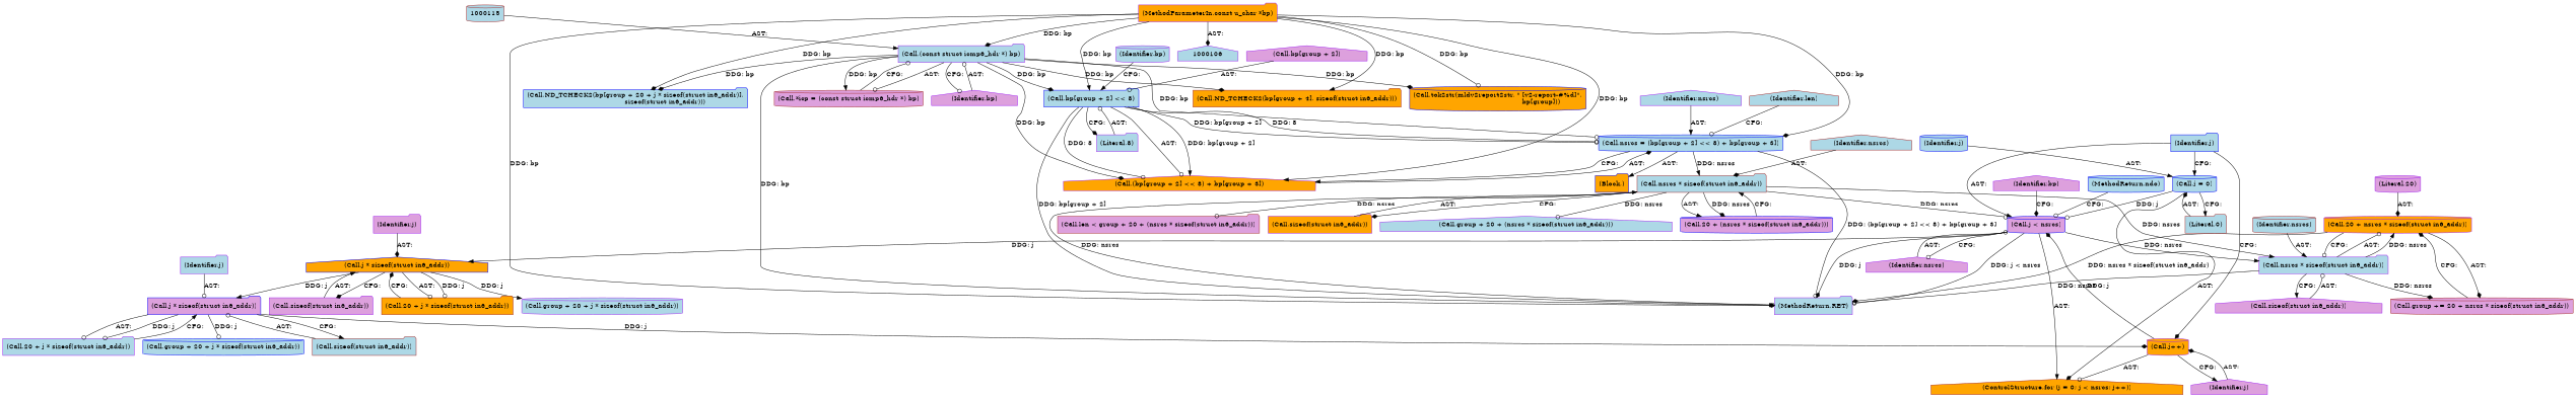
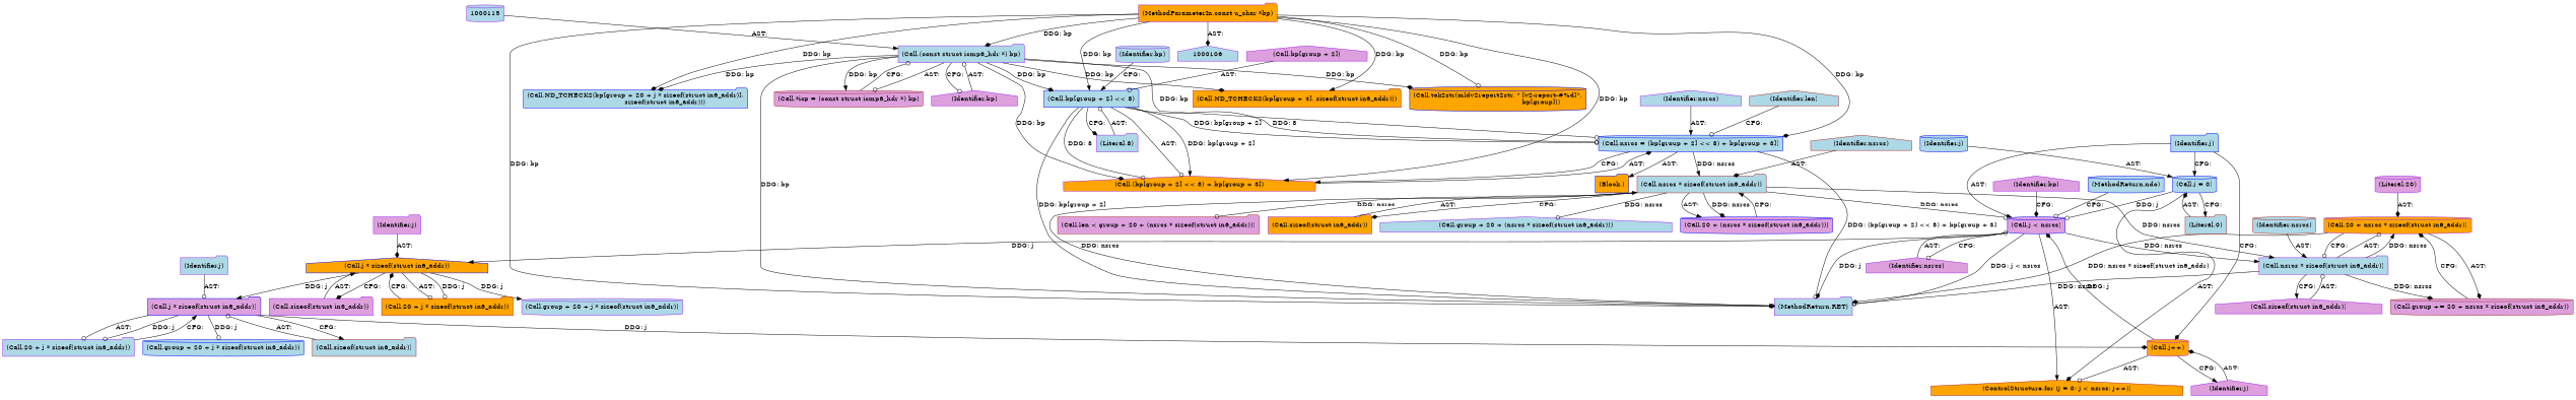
  digraph {
    node [color=purple fillcolor=lightblue shape=folder style=filled]
    edge [arrowhead=odot]
    n1 [fillcolor=orange label="(Call,20 + nsrcs * sizeof(struct in6_addr))" shape=cylinder]
    n2 [label="(Call,nsrcs * sizeof(struct in6_addr))"]
    n3 [color=brown fillcolor=plum label="(Call,group += 20 + nsrcs * sizeof(struct in6_addr))" shape=cylinder]
    n4 [label="(MethodReturn,RET)"]
    n5 [fillcolor=plum label="(Call,sizeof(struct in6_addr))" shape=house]
    n6 [color=blue fillcolor=plum label="(Call,j < nsrcs)" shape=cylinder]
    n7 [color=blue fillcolor=orange label="(Call,j * sizeof(struct in6_addr))" shape=house]
    n8 [fillcolor=plum label="(Identifier,nsrcs)" shape=house]
    n9 [color=brown fillcolor=orange label="(ControlStructure,for (j = 0; j < nsrcs; j++))" shape=house]
    n10 [color=blue fillcolor=plum label="(Call,j * sizeof(struct in6_addr))"]
    n11 [label="(Call,group + 20 + j * sizeof(struct in6_addr))" shape=cylinder]
    n12 [fillcolor=plum label="(Call,sizeof(struct in6_addr))"]
    n13 [color=brown fillcolor=orange label="(Call,20 + j * sizeof(struct in6_addr))"]
    n14 [color=blue label="(Call,j = 0)" shape=cylinder]
    n15 [color=brown label="(Literal,0)"]
    n16 [fillcolor=orange label="(Call,j++)" shape=cylinder]
    n17 [fillcolor=plum label="(Identifier,j)" shape=house]
    n18 [color=brown label="(Call,sizeof(struct in6_addr))"]
    n19 [color=blue label="(Call,group + 20 + j * sizeof(struct in6_addr))" shape=cylinder]
    n20 [label="(Call,20 + j * sizeof(struct in6_addr))"]
    n21 [color=brown label="(Call,nsrcs * sizeof(struct in6_addr))"]
    n22 [color=blue fillcolor=plum label="(Call,20 + (nsrcs * sizeof(struct in6_addr)))" shape=cylinder]
    n23 [color=brown fillcolor=plum label="(Call,len < group + 20 + (nsrcs * sizeof(struct in6_addr)))"]
    n24 [fillcolor=orange label="(Call,sizeof(struct in6_addr))"]
    n25 [label="(Call,group + 20 + (nsrcs * sizeof(struct in6_addr)))" shape=house]
    n26 [color=blue label="(Call,nsrcs = (bp[group + 2] << 8) + bp[group + 3])" shape=cylinder]
    n27 [color=blue fillcolor=orange label="(Block,)"]
    n28 [fillcolor=orange label="(Call,(bp[group + 2] << 8) + bp[group + 3])" shape=house]
    n29 [color=blue label="(Call,bp[group + 2] << 8)"]
    n30 [label="(Literal,8)"]
    n31 [label="(Call,(const struct icmp6_hdr *) bp)"]
    n32 [color=blue label="(Call,ND_TCHECK2(bp[group + 20 + j * sizeof(struct in6_addr)],\n                            sizeof(struct in6_addr)))"]
    n33 [color=blue fillcolor=orange label="(Call,tok2str(mldv2report2str, \" [v2-report-#%d]\",\n                                         bp[group]))" shape=cylinder]
    n34 [fillcolor=plum label="(Identifier,bp)" shape=house]
    n35 [color=brown fillcolor=orange label="(Call,ND_TCHECK2(bp[group + 4], sizeof(struct in6_addr)))"]
    n36 [color=brown fillcolor=plum label="(Call,*icp = (const struct icmp6_hdr *) bp)" shape=cylinder]
    n37 [fillcolor=orange label="(MethodParameterIn,const u_char *bp)"]
    1000106 [shape=house]
    n39 [fillcolor=plum label="(Identifier,bp)" shape=house]
    n40 [fillcolor=plum label="(Call,bp[group + 2])" shape=house]
    n41 [fillcolor=plum label="(Literal,20)" shape=cylinder]
    n42 [color=blue label="(MethodReturn,ndo)" shape=cylinder]
    n43 [color=brown label="(Identifier,nsrcs)" shape=house]
    n44 [label="(Identifier,j)"]
    n45 [color=blue label="(Identifier,j)" shape=cylinder]
    n46 [label="(Identifier,bp)" shape=cylinder]
    n47 [label="(Identifier,nsrcs)" shape=house]
    n48 [fillcolor=plum label="(Identifier,j)"]
    n49 [color=blue label="(Identifier,j)"]
    n50 [color=brown label="(Identifier,nsrcs)" shape=cylinder]
    n51 [color=brown label="(Identifier,len)" shape=house]
-   1000115 [color=brown shape=cylinder]
+   1000115 [shape=cylinder]
    n1 -> n2 [label="CFG: "]
    n1 -> n3 [arrowhead=diamond label="AST: "]
    n1 -> n4 [arrowhead=diamond label="DDG: nsrcs * sizeof(struct in6_addr)"]
    n2 -> n1 [label="AST: "]
    n2 -> n1 [arrowhead=normal label="DDG: nsrcs"]
    n2 -> n3 [arrowhead=diamond label="DDG: nsrcs"]
    n2 -> n4 [label="DDG: nsrcs"]
    n2 -> n5 [arrowhead=normal label="CFG: "]
    n3 -> n1 [arrowhead=diamond label="CFG: "]
    n5 -> n2 [label="AST: "]
    n6 -> n2 [arrowhead=normal label="DDG: nsrcs"]
    n6 -> n4 [label="DDG: j < nsrcs"]
    n6 -> n4 [arrowhead=diamond label="DDG: j"]
    n6 -> n7 [arrowhead=normal label="DDG: j"]
    n6 -> n8 [label="CFG: "]
    n6 -> n9 [arrowhead=normal label="AST: "]
    n7 -> n10 [arrowhead=normal label="DDG: j"]
    n7 -> n11 [arrowhead=normal label="DDG: j"]
    n7 -> n12 [arrowhead=diamond label="CFG: "]
    n7 -> n13 [label="AST: "]
    n7 -> n13 [label="DDG: j"]
    n8 -> n6 [label="AST: "]
    n10 -> n16 [arrowhead=diamond label="DDG: j"]
    n10 -> n18 [arrowhead=normal label="CFG: "]
    n10 -> n19 [label="DDG: j"]
    n10 -> n20 [label="AST: "]
    n10 -> n20 [label="DDG: j"]
    n12 -> n7 [arrowhead=normal label="AST: "]
    n13 -> n7 [arrowhead=diamond label="CFG: "]
    n14 -> n6 [label="DDG: j"]
    n14 -> n9 [arrowhead=diamond label="AST: "]
    n14 -> n15 [arrowhead=normal label="CFG: "]
    n15 -> n14 [arrowhead=diamond label="AST: "]
    n16 -> n6 [arrowhead=diamond label="DDG: j"]
    n16 -> n9 [label="AST: "]
    n16 -> n17 [arrowhead=normal label="CFG: "]
    n17 -> n16 [arrowhead=diamond label="AST: "]
    n18 -> n10 [label="AST: "]
    n20 -> n10 [arrowhead=normal label="CFG: "]
    n21 -> n2 [arrowhead=normal label="DDG: nsrcs"]
    n21 -> n4 [label="DDG: nsrcs"]
    n21 -> n6 [label="DDG: nsrcs"]
    n21 -> n22 [arrowhead=normal label="AST: "]
    n21 -> n22 [arrowhead=diamond label="DDG: nsrcs"]
    n21 -> n23 [label="DDG: nsrcs"]
    n21 -> n24 [arrowhead=diamond label="CFG: "]
    n21 -> n25 [label="DDG: nsrcs"]
    n22 -> n21 [arrowhead=normal label="CFG: "]
    n24 -> n21 [arrowhead=normal label="AST: "]
    n26 -> n4 [label="DDG: (bp[group + 2] << 8) + bp[group + 3]"]
    n26 -> n21 [arrowhead=normal label="DDG: nsrcs"]
    n26 -> n27 [arrowhead=normal label="AST: "]
    n26 -> n28 [arrowhead=normal label="CFG: "]
    n28 -> n26 [arrowhead=diamond label="AST: "]
    n29 -> n4 [arrowhead=normal label="DDG: bp[group + 2]"]
    n29 -> n26 [label="DDG: bp[group + 2]"]
    n29 -> n26 [label="DDG: 8"]
    n29 -> n28 [label="AST: "]
    n29 -> n28 [arrowhead=normal label="DDG: bp[group + 2]"]
    n29 -> n28 [label="DDG: 8"]
    n29 -> n30 [arrowhead=diamond label="CFG: "]
    n30 -> n29 [label="AST: "]
    n31 -> n4 [arrowhead=normal label="DDG: bp"]
    n31 -> n26 [label="DDG: bp"]
    n31 -> n28 [arrowhead=diamond label="DDG: bp"]
    n31 -> n29 [arrowhead=diamond label="DDG: bp"]
    n31 -> n32 [arrowhead=diamond label="DDG: bp"]
    n31 -> n33 [arrowhead=diamond label="DDG: bp"]
    n31 -> n34 [label="CFG: "]
    n31 -> n35 [arrowhead=diamond label="DDG: bp"]
    n31 -> n36 [label="AST: "]
    n31 -> n36 [arrowhead=normal label="DDG: bp"]
    n34 -> n31 [label="AST: "]
    n36 -> n31 [label="CFG: "]
    n37 -> n4 [arrowhead=diamond label="DDG: bp"]
    n37 -> n26 [arrowhead=diamond label="DDG: bp"]
    n37 -> n28 [arrowhead=normal label="DDG: bp"]
    n37 -> n29 [arrowhead=normal label="DDG: bp"]
    n37 -> n31 [arrowhead=diamond label="DDG: bp"]
    n37 -> n32 [arrowhead=diamond label="DDG: bp"]
    n37 -> n33 [label="DDG: bp"]
    n37 -> n35 [arrowhead=normal label="DDG: bp"]
    n37 -> 1000106 [arrowhead=diamond label="AST: "]
    n39 -> n6 [arrowhead=diamond label="CFG: "]
    n40 -> n29 [label="AST: "]
    n41 -> n1 [arrowhead=diamond label="AST: "]
    n42 -> n6 [label="CFG: "]
    n43 -> n21 [arrowhead=diamond label="AST: "]
    n44 -> n10 [label="AST: "]
    n45 -> n14 [arrowhead=normal label="AST: "]
    n46 -> n29 [arrowhead=normal label="CFG: "]
    n47 -> n26 [arrowhead=normal label="AST: "]
    n48 -> n7 [arrowhead=diamond label="AST: "]
    n49 -> n6 [arrowhead=normal label="AST: "]
    n49 -> n14 [arrowhead=normal label="CFG: "]
    n49 -> n16 [arrowhead=diamond label="CFG: "]
    n50 -> n2 [arrowhead=normal label="AST: "]
    n51 -> n26 [label="CFG: "]
    1000115 -> n31 [arrowhead=normal label="AST: "]
  }
